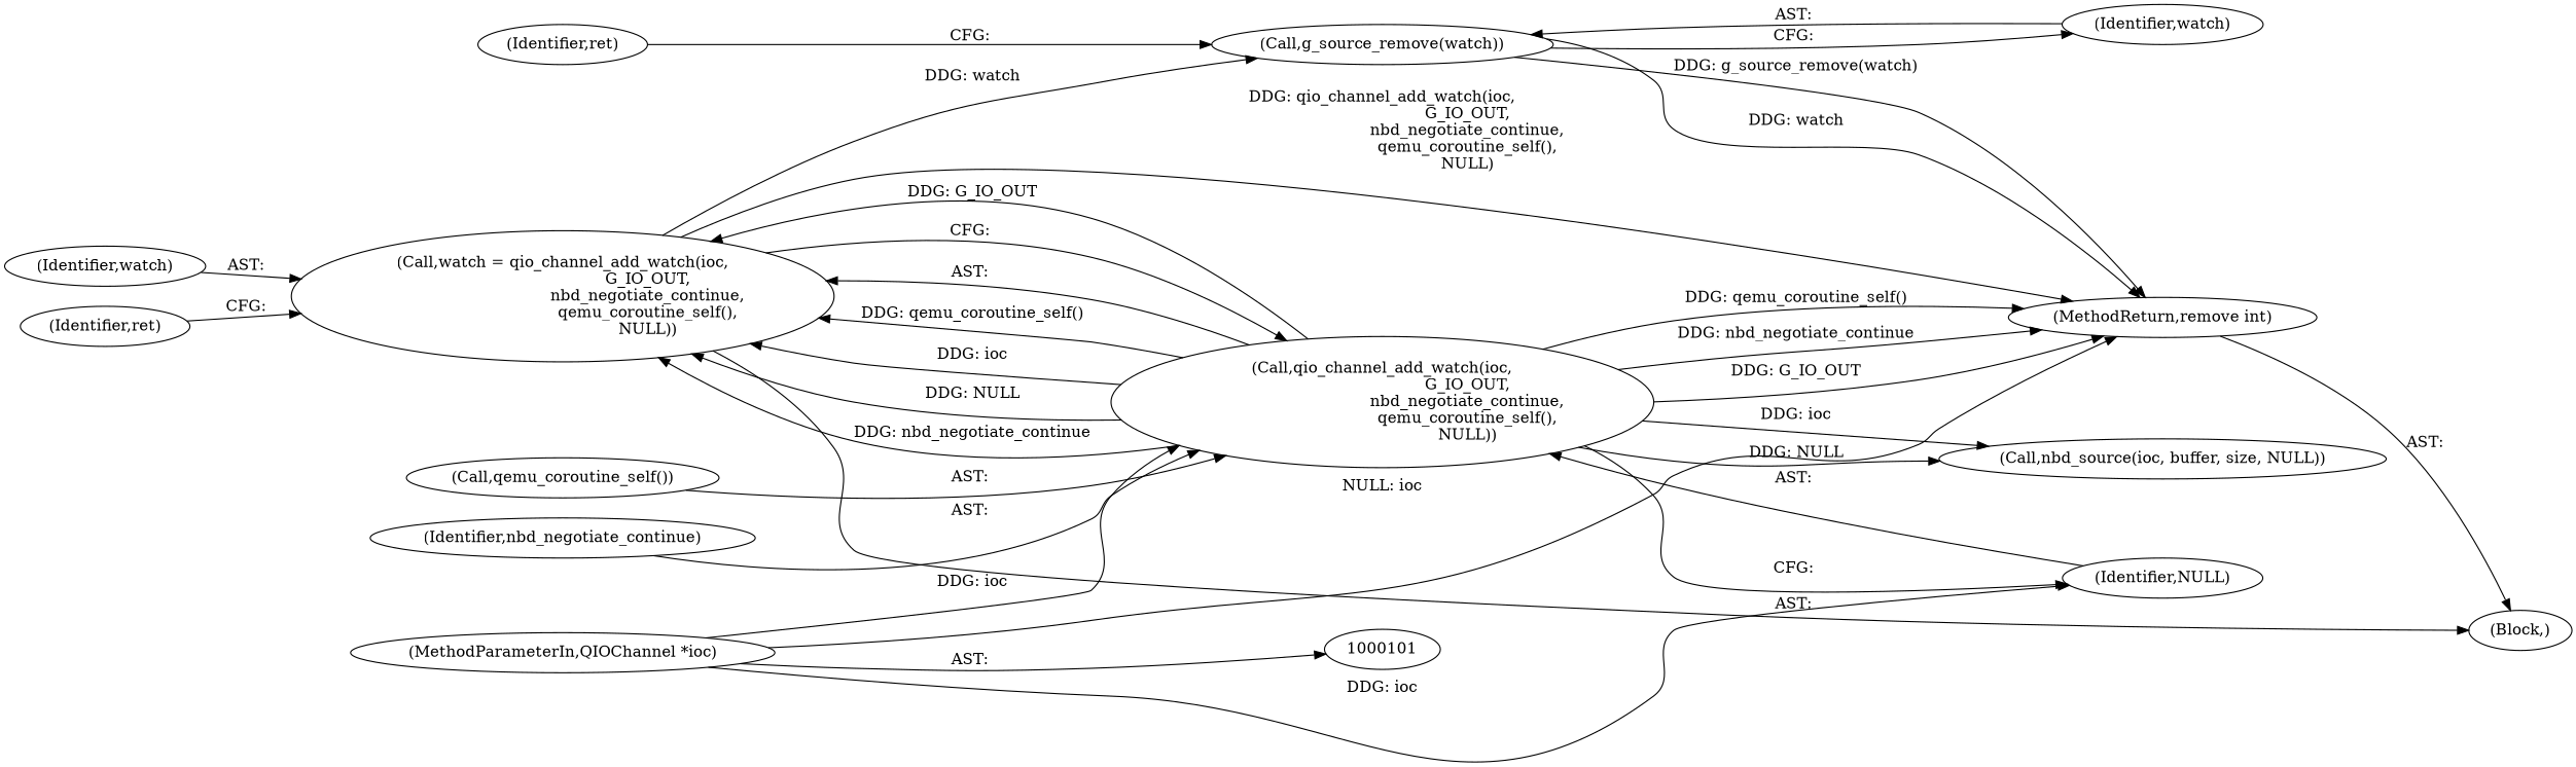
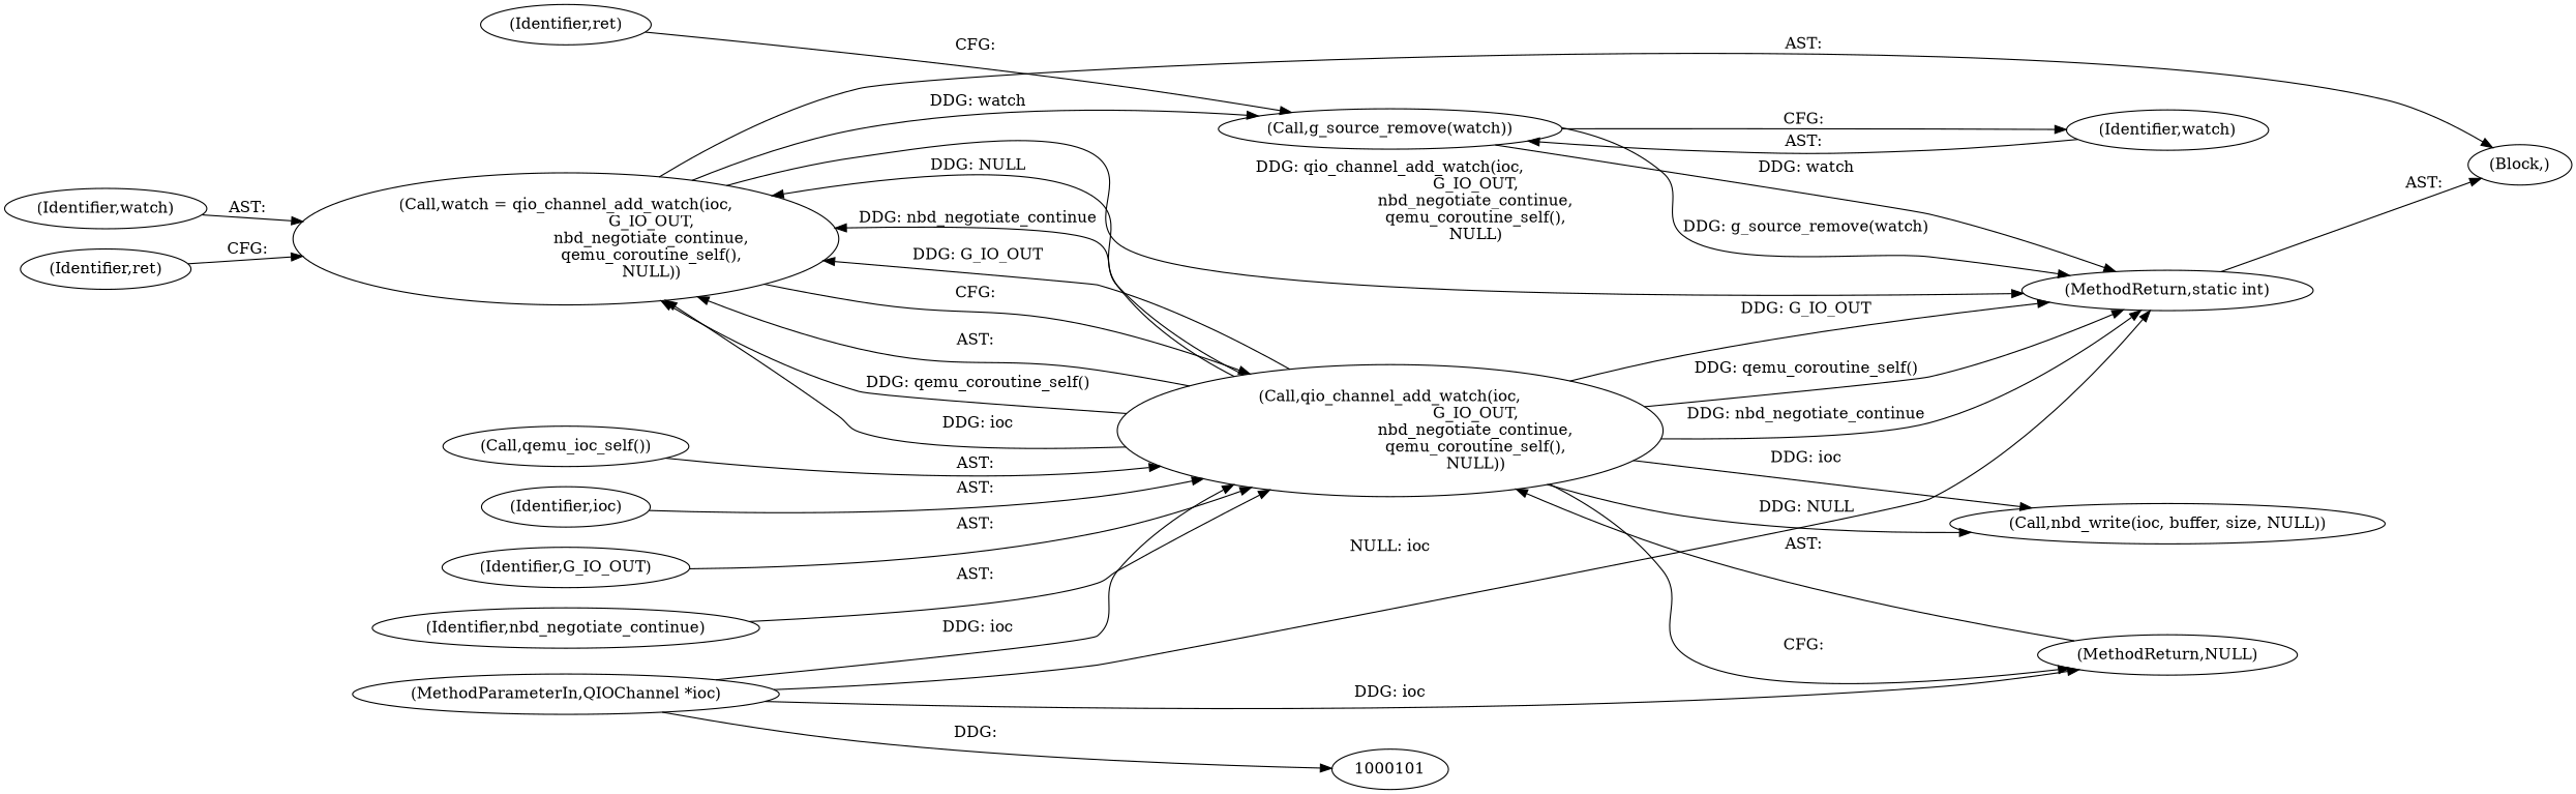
  digraph {
    rankdir=LR
    n1 [label="(Call,g_source_remove(watch))"]
-   n2 [label="(MethodReturn,remove int)"]
+   n2 [label="(MethodReturn,static int)"]
    n3 [label="(Identifier,watch)"]
    n4 [label="(Block,)"]
    n5 [label="(Call,watch = qio_channel_add_watch(ioc,\n                                  G_IO_OUT,\n                                  nbd_negotiate_continue,\n                                  qemu_coroutine_self(),\n                                  NULL))"]
    n6 [label="(Call,qio_channel_add_watch(ioc,\n                                  G_IO_OUT,\n                                  nbd_negotiate_continue,\n                                  qemu_coroutine_self(),\n                                  NULL))"]
-   n7 [label="(Call,nbd_source(ioc, buffer, size, NULL))"]
-   n8 [label="(Identifier,NULL)"]
+   n7 [label="(Call,nbd_write(ioc, buffer, size, NULL))"]
+   n8 [label="(MethodReturn,NULL)"]
    n9 [label="(MethodParameterIn,QIOChannel *ioc)"]
    1000101
    n11 [label="(Identifier,watch)"]
-   n12 [label="(Call,qemu_coroutine_self())"]
+   n12 [label="(Call,qemu_ioc_self())"]
    n13 [label="(Identifier,ret)"]
+   n14 [label="(Identifier,ioc)"]
+   n15 [label="(Identifier,G_IO_OUT)"]
    n16 [label="(Identifier,nbd_negotiate_continue)"]
    n17 [label="(Identifier,ret)"]
    n1 -> n2 [label="DDG: watch"]
    n1 -> n2 [label="DDG: g_source_remove(watch)"]
    n1 -> n3 [label="CFG: "]
    n2 -> n4 [label="AST: "]
    n3 -> n1 [label="AST: "]
    n5 -> n1 [label="DDG: watch"]
    n5 -> n2 [label="DDG: qio_channel_add_watch(ioc,\n                                  G_IO_OUT,\n                                  nbd_negotiate_continue,\n                                  qemu_coroutine_self(),\n                                  NULL)"]
    n5 -> n4 [label="AST: "]
    n5 -> n6 [label="CFG: "]
    n6 -> n2 [label="DDG: G_IO_OUT"]
    n6 -> n2 [label="DDG: qemu_coroutine_self()"]
    n6 -> n2 [label="DDG: nbd_negotiate_continue"]
    n6 -> n5 [label="AST: "]
    n6 -> n5 [label="DDG: qemu_coroutine_self()"]
    n6 -> n5 [label="DDG: ioc"]
    n6 -> n5 [label="DDG: NULL"]
    n6 -> n5 [label="DDG: nbd_negotiate_continue"]
    n6 -> n5 [label="DDG: G_IO_OUT"]
    n6 -> n7 [label="DDG: ioc"]
    n6 -> n7 [label="DDG: NULL"]
    n6 -> n8 [label="CFG: "]
    n8 -> n6 [label="AST: "]
    n9 -> n2 [label="NULL: ioc"]
    n9 -> n6 [label="DDG: ioc"]
    n9 -> n8 [label="DDG: ioc"]
-   n9 -> 1000101 [label="AST: "]
+   n9 -> 1000101 [label="DDG: "]
    n11 -> n5 [label="AST: "]
    n12 -> n6 [label="AST: "]
    n13 -> n5 [label="CFG: "]
+   n14 -> n6 [label="AST: "]
+   n15 -> n6 [label="AST: "]
    n16 -> n6 [label="AST: "]
    n17 -> n1 [label="CFG: "]
  }
